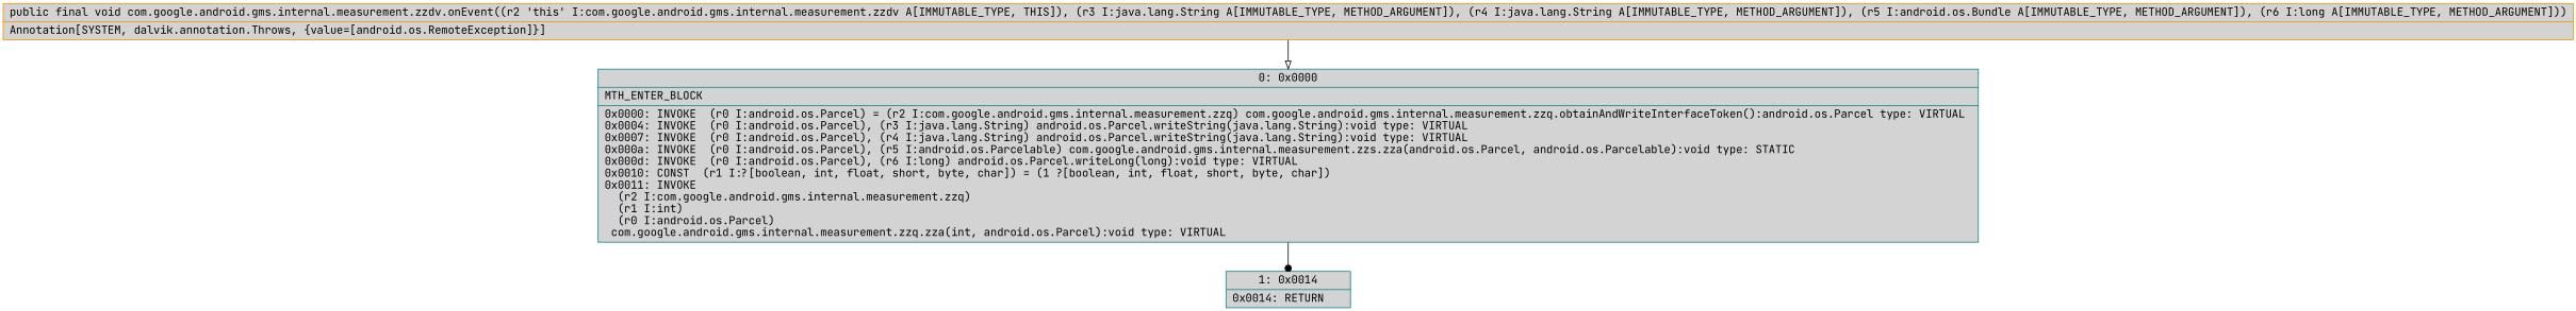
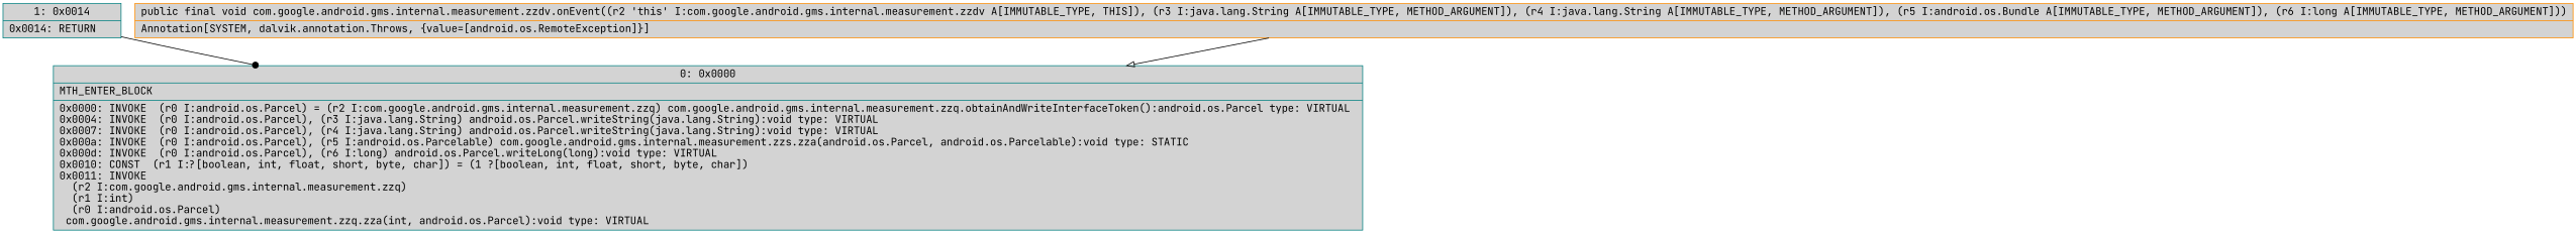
  digraph {
    fontname="JetBrains Mono"
    node [shape=record style=filled fillcolor=lightgrey color=teal fontname="JetBrains Mono"]
    edge [fontname="JetBrains Mono"]
    n1 [label="{0\:\ 0x0000|MTH_ENTER_BLOCK\l|0x0000: INVOKE  (r0 I:android.os.Parcel) = (r2 I:com.google.android.gms.internal.measurement.zzq) com.google.android.gms.internal.measurement.zzq.obtainAndWriteInterfaceToken():android.os.Parcel type: VIRTUAL \l0x0004: INVOKE  (r0 I:android.os.Parcel), (r3 I:java.lang.String) android.os.Parcel.writeString(java.lang.String):void type: VIRTUAL \l0x0007: INVOKE  (r0 I:android.os.Parcel), (r4 I:java.lang.String) android.os.Parcel.writeString(java.lang.String):void type: VIRTUAL \l0x000a: INVOKE  (r0 I:android.os.Parcel), (r5 I:android.os.Parcelable) com.google.android.gms.internal.measurement.zzs.zza(android.os.Parcel, android.os.Parcelable):void type: STATIC \l0x000d: INVOKE  (r0 I:android.os.Parcel), (r6 I:long) android.os.Parcel.writeLong(long):void type: VIRTUAL \l0x0010: CONST  (r1 I:?[boolean, int, float, short, byte, char]) = (1 ?[boolean, int, float, short, byte, char]) \l0x0011: INVOKE  \l  (r2 I:com.google.android.gms.internal.measurement.zzq)\l  (r1 I:int)\l  (r0 I:android.os.Parcel)\l com.google.android.gms.internal.measurement.zzq.zza(int, android.os.Parcel):void type: VIRTUAL \l}"]
    n2 [label="{1\:\ 0x0014|0x0014: RETURN   \l}"]
    n3 [label="{public final void com.google.android.gms.internal.measurement.zzdv.onEvent((r2 'this' I:com.google.android.gms.internal.measurement.zzdv A[IMMUTABLE_TYPE, THIS]), (r3 I:java.lang.String A[IMMUTABLE_TYPE, METHOD_ARGUMENT]), (r4 I:java.lang.String A[IMMUTABLE_TYPE, METHOD_ARGUMENT]), (r5 I:android.os.Bundle A[IMMUTABLE_TYPE, METHOD_ARGUMENT]), (r6 I:long A[IMMUTABLE_TYPE, METHOD_ARGUMENT]))  | Annotation[SYSTEM, dalvik.annotation.Throws, \{value=[android.os.RemoteException]\}]\l}" color=darkorange]
-   n1 -> n2 [arrowhead=dot]
+   n2 -> n1 [arrowhead=dot]
    n3 -> n1 [arrowhead=onormal]
  }
